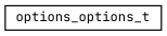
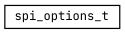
  digraph {
    rankdir=LR
    fontname="JetBrains Mono"
-   n1 [color=black fillcolor=white fontname="JetBrains Mono" fontsize=10 height=0.2 label=options_options_t shape=record style=filled width=0.4]
+   n1 [color=black fillcolor=white fontname="JetBrains Mono" fontsize=10 height=0.2 label=spi_options_t shape=record style=filled width=0.4]
  }
